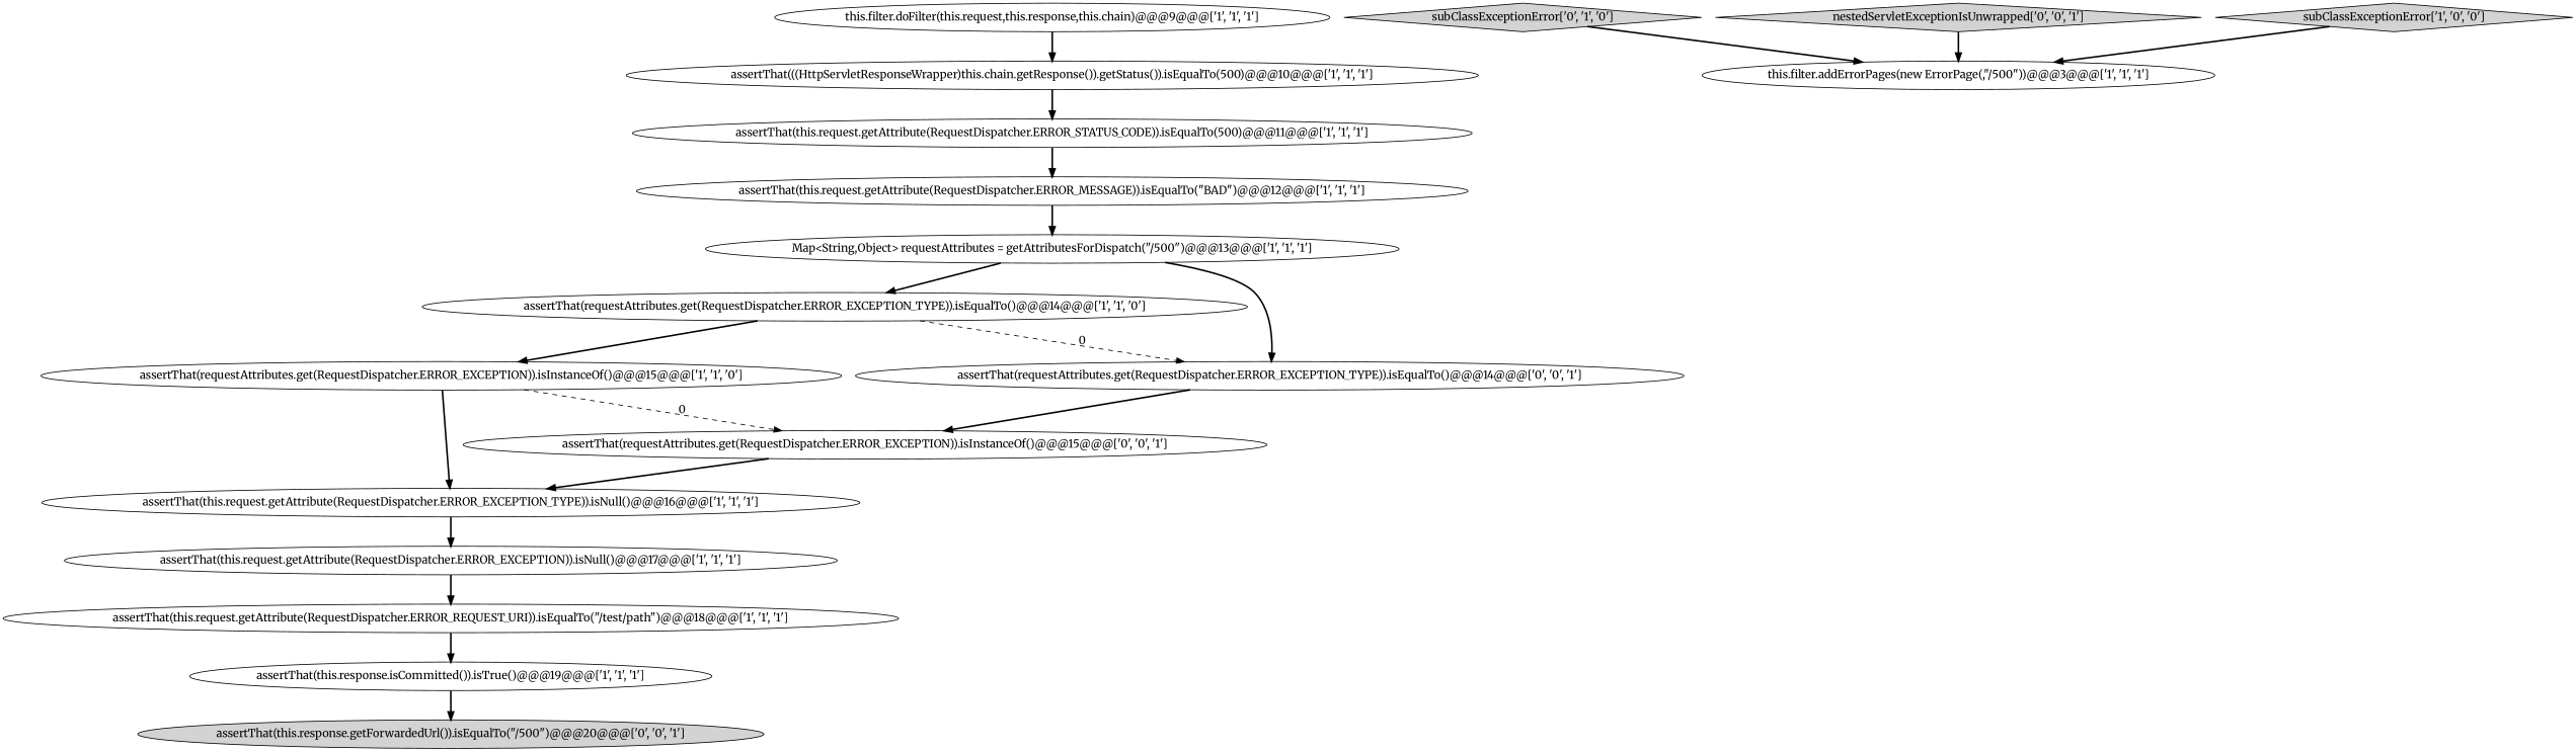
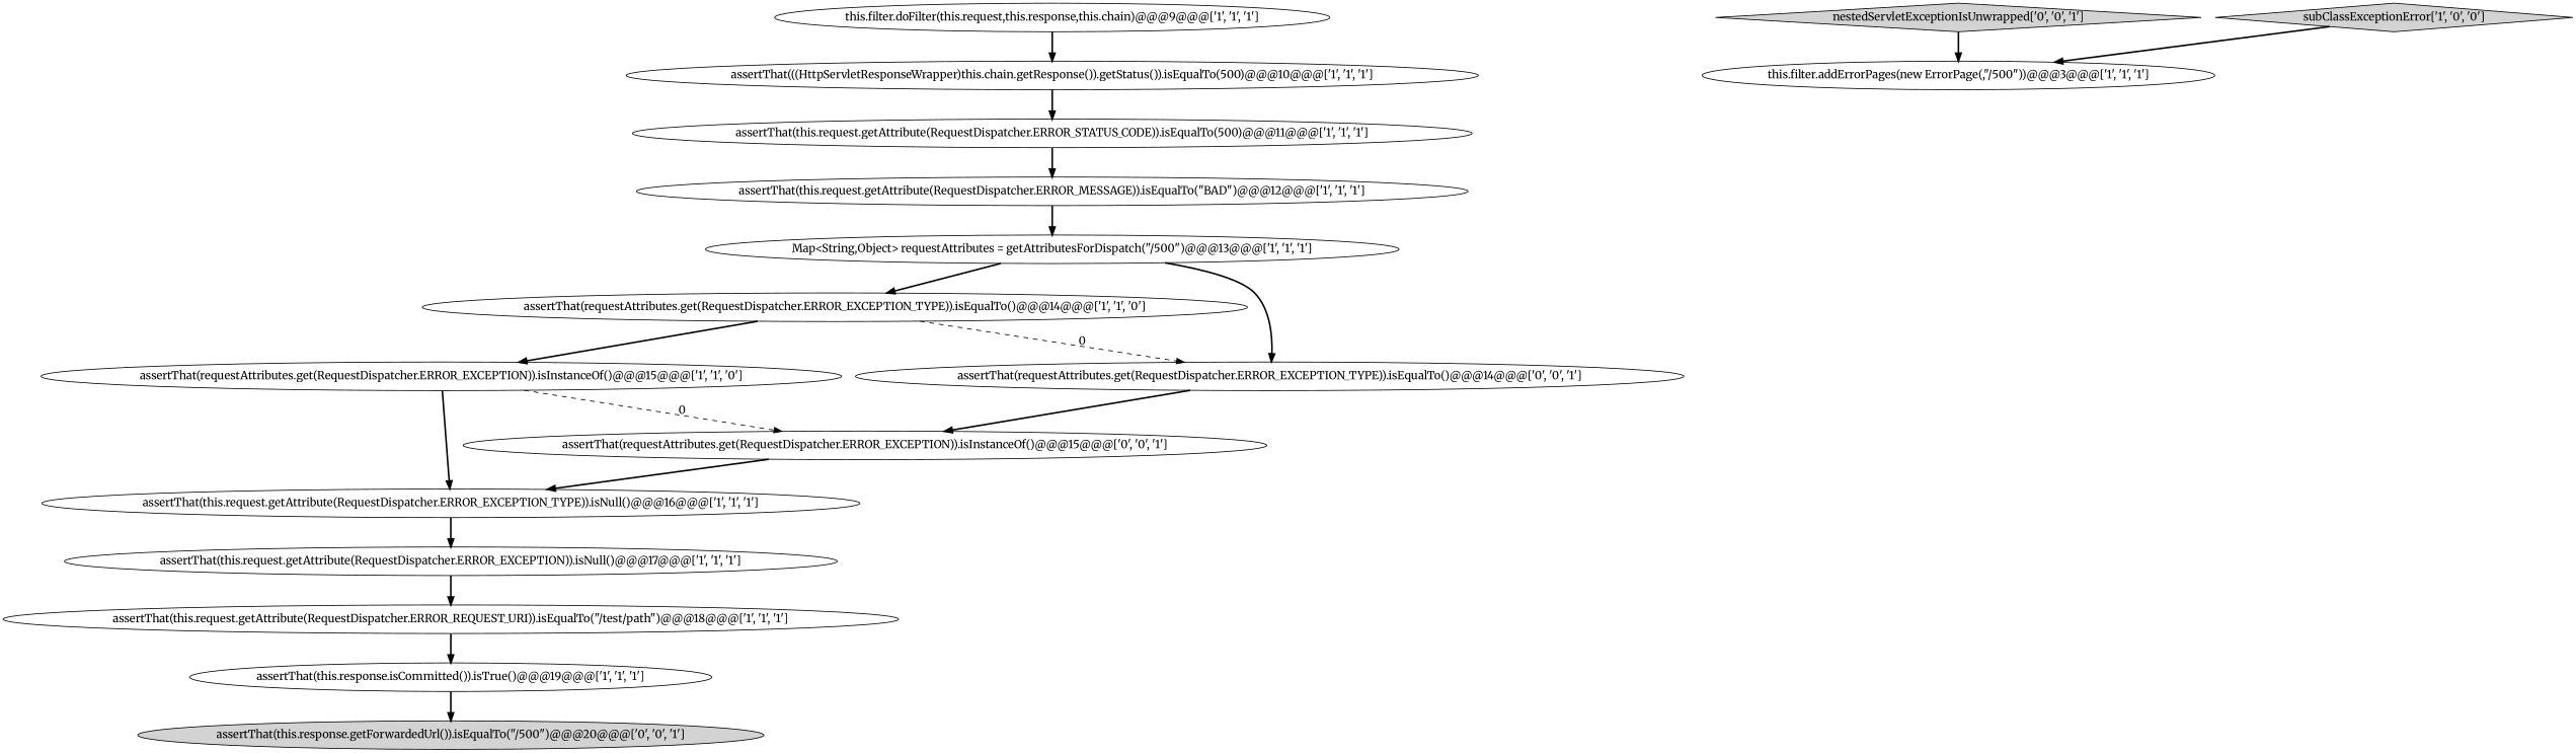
  digraph {
    fontname=Merriweather
    node [fillcolor=white fontname=Merriweather shape=ellipse style=filled]
    edge [fontname=Merriweather style=bold]
    n1 [label="assertThat(requestAttributes.get(RequestDispatcher.ERROR_EXCEPTION)).isInstanceOf()@@@15@@@['1', '1', '0']"]
    n2 [label="assertThat(this.request.getAttribute(RequestDispatcher.ERROR_EXCEPTION_TYPE)).isNull()@@@16@@@['1', '1', '1']"]
    n3 [label="assertThat(requestAttributes.get(RequestDispatcher.ERROR_EXCEPTION)).isInstanceOf()@@@15@@@['0', '0', '1']"]
    n4 [label="assertThat(this.request.getAttribute(RequestDispatcher.ERROR_EXCEPTION)).isNull()@@@17@@@['1', '1', '1']"]
    n5 [label="assertThat(requestAttributes.get(RequestDispatcher.ERROR_EXCEPTION_TYPE)).isEqualTo()@@@14@@@['1', '1', '0']"]
    n6 [label="assertThat(requestAttributes.get(RequestDispatcher.ERROR_EXCEPTION_TYPE)).isEqualTo()@@@14@@@['0', '0', '1']"]
    n7 [fillcolor=lightgray label="assertThat(this.response.getForwardedUrl()).isEqualTo(\"/500\")@@@20@@@['0', '0', '1']"]
    n8 [label="this.filter.doFilter(this.request,this.response,this.chain)@@@9@@@['1', '1', '1']"]
    n9 [label="assertThat(((HttpServletResponseWrapper)this.chain.getResponse()).getStatus()).isEqualTo(500)@@@10@@@['1', '1', '1']"]
    n10 [label="assertThat(this.request.getAttribute(RequestDispatcher.ERROR_STATUS_CODE)).isEqualTo(500)@@@11@@@['1', '1', '1']"]
-   n11 [fillcolor=lightgray label="subClassExceptionError['0', '1', '0']" shape=diamond]
    n12 [label="this.filter.addErrorPages(new ErrorPage(,\"/500\"))@@@3@@@['1', '1', '1']"]
    n13 [fillcolor=lightgray label="nestedServletExceptionIsUnwrapped['0', '0', '1']" shape=diamond]
    n14 [label="assertThat(this.request.getAttribute(RequestDispatcher.ERROR_MESSAGE)).isEqualTo(\"BAD\")@@@12@@@['1', '1', '1']"]
    n15 [label="Map<String,Object> requestAttributes = getAttributesForDispatch(\"/500\")@@@13@@@['1', '1', '1']"]
    n16 [label="assertThat(this.request.getAttribute(RequestDispatcher.ERROR_REQUEST_URI)).isEqualTo(\"/test/path\")@@@18@@@['1', '1', '1']"]
    n17 [label="assertThat(this.response.isCommitted()).isTrue()@@@19@@@['1', '1', '1']"]
    n18 [fillcolor=lightgray label="subClassExceptionError['1', '0', '0']" shape=diamond]
    n1 -> n2
    n1 -> n3 [label=0 style=dashed]
    n2 -> n4
    n3 -> n2
    n4 -> n16
    n5 -> n1
    n5 -> n6 [label=0 style=dashed]
    n6 -> n3
    n8 -> n9
    n9 -> n10
    n10 -> n14
-   n11 -> n12
    n13 -> n12
    n14 -> n15
    n15 -> n5
    n15 -> n6
    n16 -> n17
    n17 -> n7
    n18 -> n12
  }
